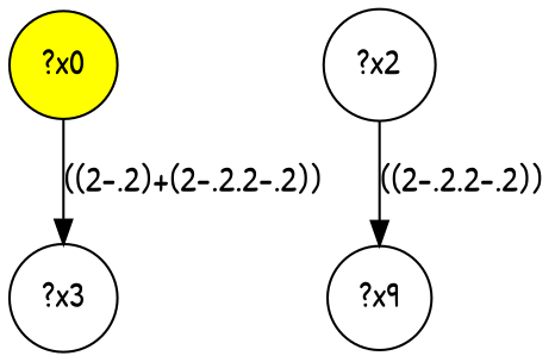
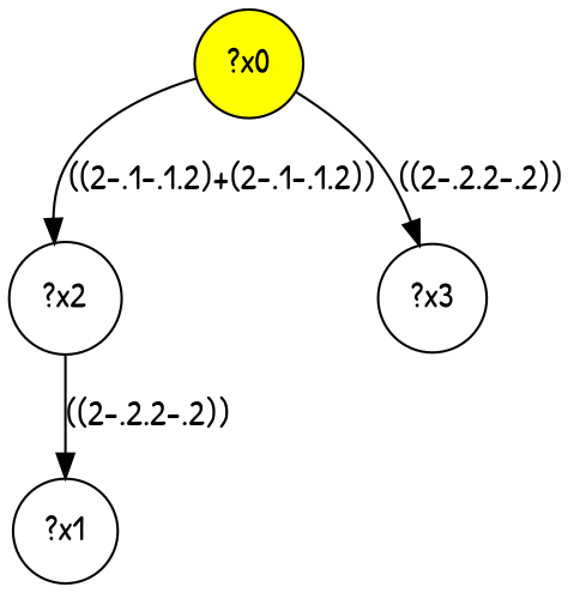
  digraph {
    fontname="Patrick Hand"
    node [fontname="Patrick Hand" shape=circle]
    edge [fontname="Patrick Hand"]
    n1 [fillcolor=yellow label="?x0" style="filled,"]
    n2 [label="?x2"]
    n3 [label="?x3"]
-   n4 [label="?x9"]
-   n1 -> n3 [label="((2-.2)+(2-.2.2-.2))"]
+   n4 [label="?x1"]
+   n1 -> n2 [label="((2-.1-.1.2)+(2-.1-.1.2))"]
+   n1 -> n3 [label="((2-.2.2-.2))"]
    n2 -> n4 [label="((2-.2.2-.2))"]
  }
